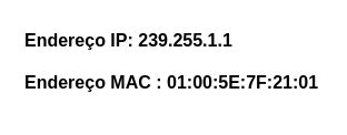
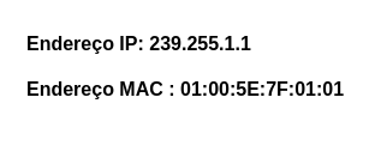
  <mxCell id="0" />
  <mxCell id="1" parent="0" />
- <mxCell id="2" value="&lt;div&gt;&lt;b&gt;Endereço IP: &lt;span style=&quot;color: light-dark(rgb(0, 0, 0), rgb(0, 102, 204));&quot;&gt;239.255.1.1&lt;/span&gt;&lt;/b&gt;&lt;/div&gt;&lt;div&gt;&lt;b&gt;&lt;br&gt;&lt;/b&gt;&lt;/div&gt;&lt;div&gt;&lt;b&gt;Endereço MAC : &lt;span style=&quot;color: light-dark(rgb(0, 0, 0), rgb(204, 0, 204));&quot;&gt;01:00:5E:7F:21:01&lt;br&gt;&lt;/span&gt;&lt;/b&gt;&lt;/div&gt;" style="text;html=1;whiteSpace=wrap;overflow=hidden;rounded=0;fontFamily=Helvetica;fontStyle=0;fontSize=16;" vertex="1" parent="1"><mxGeometry x="20" y="20" width="270" height="80" as="geometry" /></mxCell>
+ <mxCell id="2" value="&lt;div&gt;&lt;b&gt;Endereço IP: &lt;span style=&quot;color: light-dark(rgb(0, 0, 0), rgb(0, 102, 204));&quot;&gt;239.255.1.1&lt;/span&gt;&lt;/b&gt;&lt;/div&gt;&lt;div&gt;&lt;b&gt;&lt;br&gt;&lt;/b&gt;&lt;/div&gt;&lt;div&gt;&lt;b&gt;Endereço MAC : &lt;span style=&quot;color: light-dark(rgb(0, 0, 0), rgb(204, 0, 204));&quot;&gt;01:00:5E:7F:01:01&lt;br&gt;&lt;/span&gt;&lt;/b&gt;&lt;/div&gt;" style="text;html=1;whiteSpace=wrap;overflow=hidden;rounded=0;fontFamily=Helvetica;fontStyle=0;fontSize=16;" vertex="1" parent="1"><mxGeometry x="20" y="20" width="270" height="80" as="geometry" /></mxCell>
